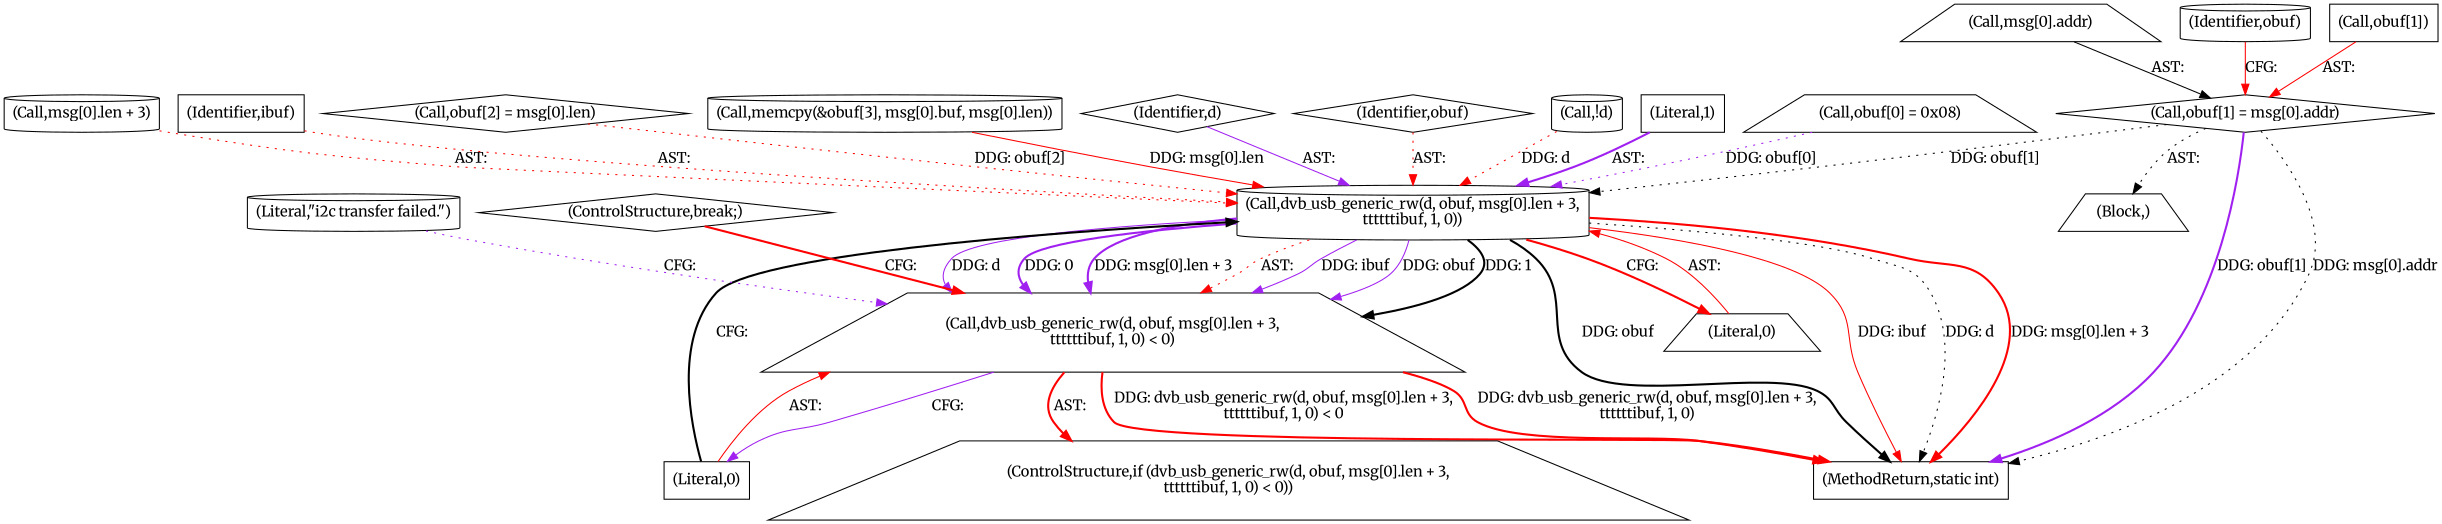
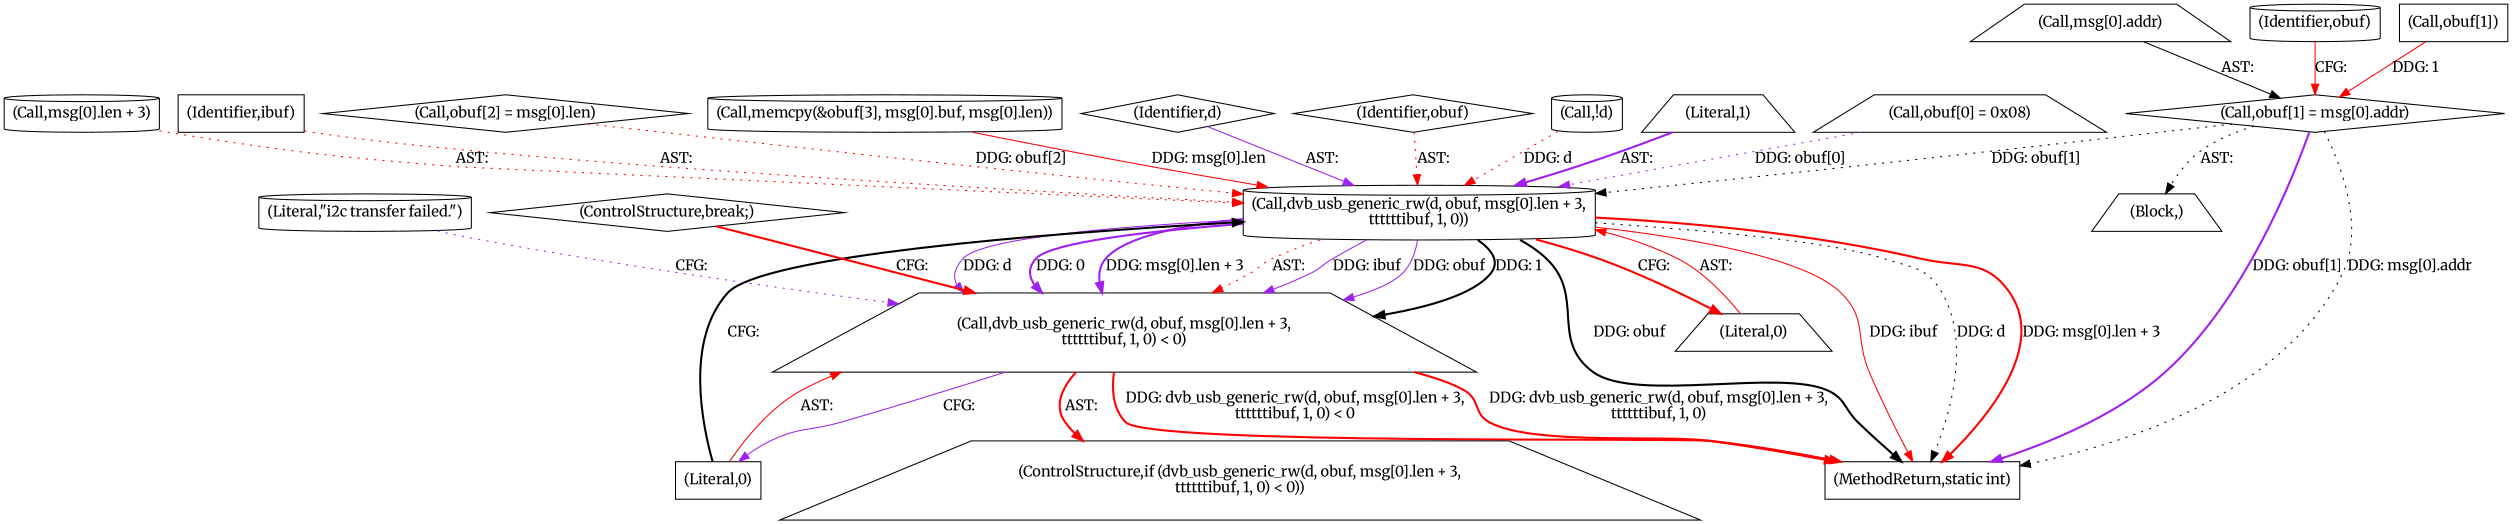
  digraph {
    fontname=Merriweather
    node [fontname=Merriweather shape=cylinder]
    edge [color=red fontname=Merriweather style=bold]
    n1 [label="(Call,obuf[1] = msg[0].addr)" shape=diamond]
    n2 [label="(Call,dvb_usb_generic_rw(d, obuf, msg[0].len + 3,\n\t\t\t\t\t\tibuf, 1, 0))"]
    n3 [label="(Block,)" shape=trapezium]
    n4 [label="(MethodReturn,static int)" shape=box]
    n5 [label="(Call,dvb_usb_generic_rw(d, obuf, msg[0].len + 3,\n\t\t\t\t\t\tibuf, 1, 0) < 0)" shape=trapezium]
    n6 [label="(Literal,0)" shape=trapezium]
    n7 [label="(Call,msg[0].addr)" shape=trapezium]
    n8 [label="(Literal,0)" shape=box]
    n9 [label="(ControlStructure,if (dvb_usb_generic_rw(d, obuf, msg[0].len + 3,\n\t\t\t\t\t\tibuf, 1, 0) < 0))" shape=trapezium]
    n10 [label="(Call,msg[0].len + 3)"]
    n11 [label="(Identifier,ibuf)" shape=box]
    n12 [label="(Call,obuf[2] = msg[0].len)" shape=diamond]
    n13 [label="(Call,memcpy(&obuf[3], msg[0].buf, msg[0].len))"]
    n14 [label="(Identifier,d)" shape=diamond]
    n15 [label="(Identifier,obuf)" shape=diamond]
    n16 [label="(Call,!d)"]
    n17 [label="(Literal,\"i2c transfer failed.\")"]
    n18 [label="(Identifier,obuf)"]
    n19 [label="(Call,obuf[1])" shape=box]
-   n20 [label="(Literal,1)" shape=box]
+   n20 [label="(Literal,1)" shape=trapezium]
    n21 [label="(Call,obuf[0] = 0x08)" shape=trapezium]
    n22 [label="(ControlStructure,break;)" shape=diamond]
    n1 -> n2 [color=black label="DDG: obuf[1]" style=dotted]
    n1 -> n3 [color=black label="AST: " style=dotted]
    n1 -> n4 [color=purple label="DDG: obuf[1]"]
    n1 -> n4 [color=black label="DDG: msg[0].addr" style=dotted]
    n2 -> n4 [color=black label="DDG: d" style=dotted]
    n2 -> n4 [label="DDG: msg[0].len + 3"]
    n2 -> n4 [color=black label="DDG: obuf"]
    n2 -> n4 [label="DDG: ibuf" style=solid]
    n2 -> n5 [label="AST: " style=dotted]
    n2 -> n5 [color=purple label="DDG: ibuf" style=solid]
    n2 -> n5 [color=purple label="DDG: obuf" style=solid]
    n2 -> n5 [color=black label="DDG: 1"]
    n2 -> n5 [color=purple label="DDG: d" style=solid]
    n2 -> n5 [color=purple label="DDG: 0"]
    n2 -> n5 [color=purple label="DDG: msg[0].len + 3"]
    n2 -> n6 [label="CFG: "]
    n5 -> n4 [label="DDG: dvb_usb_generic_rw(d, obuf, msg[0].len + 3,\n\t\t\t\t\t\tibuf, 1, 0) < 0"]
    n5 -> n4 [label="DDG: dvb_usb_generic_rw(d, obuf, msg[0].len + 3,\n\t\t\t\t\t\tibuf, 1, 0)"]
    n5 -> n8 [color=purple label="CFG: " style=solid]
    n5 -> n9 [label="AST: "]
    n6 -> n2 [label="AST: " style=solid]
    n7 -> n1 [color=black label="AST: " style=solid]
    n8 -> n2 [color=black label="CFG: "]
    n8 -> n5 [label="AST: " style=solid]
    n10 -> n2 [label="AST: " style=dotted]
    n11 -> n2 [label="AST: " style=dotted]
    n12 -> n2 [label="DDG: obuf[2]" style=dotted]
    n13 -> n2 [label="DDG: msg[0].len" style=solid]
    n14 -> n2 [color=purple label="AST: " style=solid]
    n15 -> n2 [label="AST: " style=dotted]
    n16 -> n2 [label="DDG: d" style=dotted]
    n17 -> n5 [color=purple label="CFG: " style=dotted]
    n18 -> n1 [label="CFG: " style=solid]
-   n19 -> n1 [label="AST: " style=solid]
+   n19 -> n1 [label="DDG: 1" style=solid]
    n20 -> n2 [color=purple label="AST: "]
    n21 -> n2 [color=purple label="DDG: obuf[0]" style=dotted]
    n22 -> n5 [label="CFG: "]
  }
